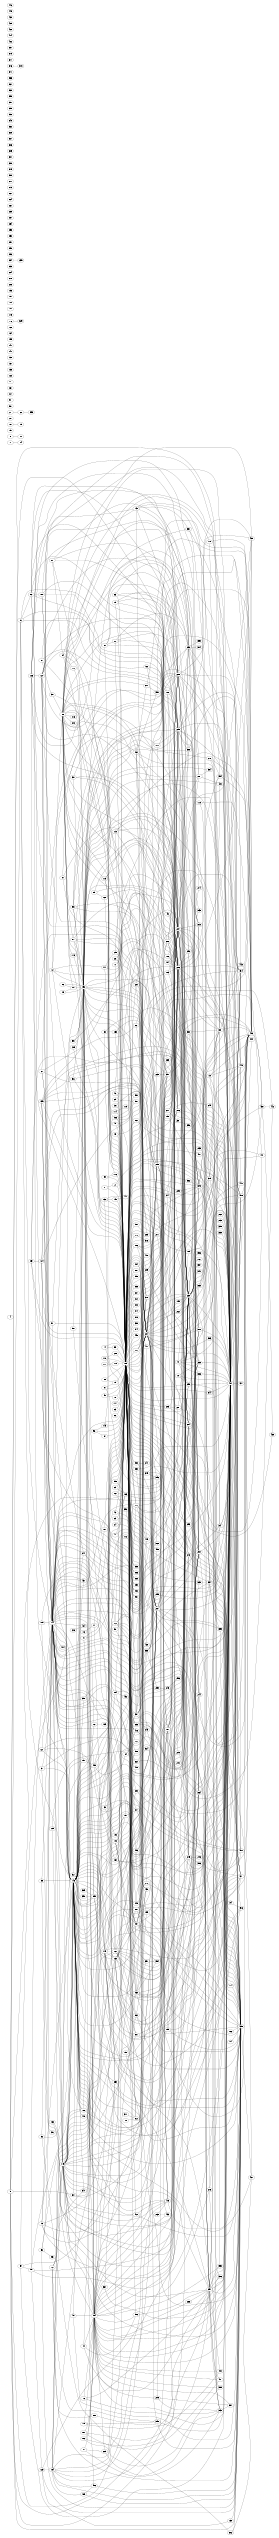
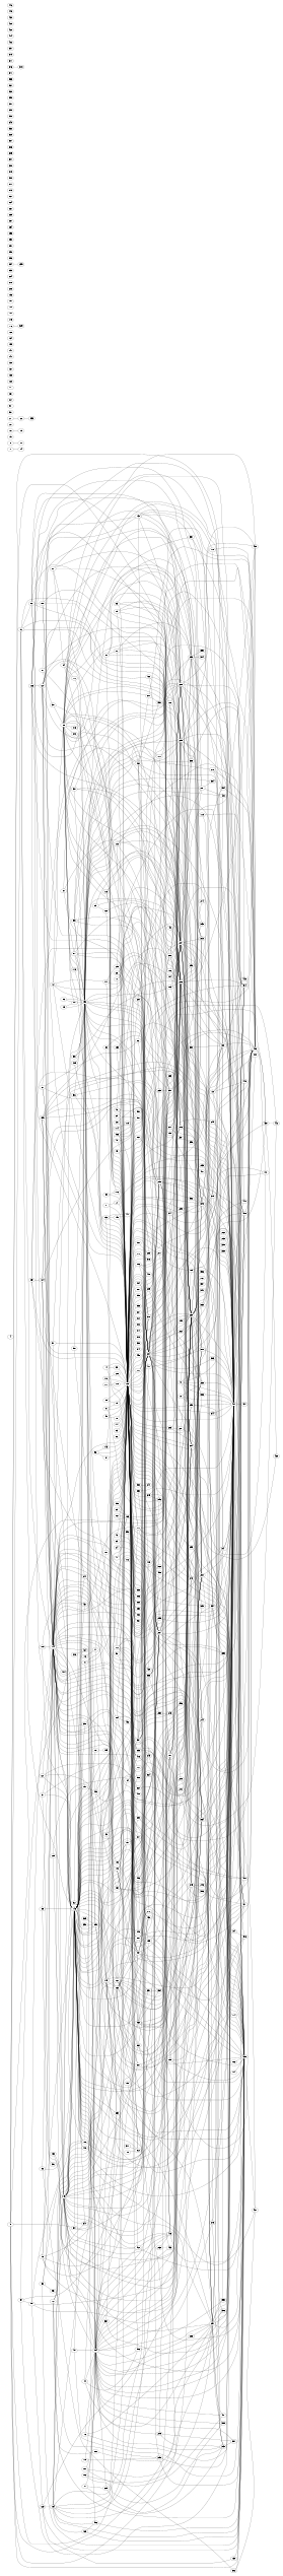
  graph {
    rankdir=LR
    0
    185
    226
    227
    206
    407
    242
    403
    219
    425
    298
    299
    n13 [label=785]
    386
    448
    450
    230
    201
    204
    370
    286
    288
    291
    391
    426
    395
    296
    297
    287
    290
    289
    260
    216
    197
    364
    228
    229
    207
    372
    341
    232
    210
    220
    268
    388
    408
    435
    416
    451
    375
    187
    382
    334
    237
    284
    305
    310
    317
    322
    333
    415
    430
    196
    245
    294
    301
    412
    215
    272
    437
    285
    381
    434
    258
    419
    309
    346
    186
    189
    190
    194
    200
    202
    203
    209
    212
    214
    225
    238
    255
    271
    278
    292
    293
    295
    307
    312
    313
    314
    316
    318
    323
    335
    338
    344
    345
    362
    368
    374
    380
    383
    409
    410
    411
    417
    428
    438
    439
    441
    442
    449
    421
    281
    373
    436
    443
    444
    440
    427
    413
    221
    244
    315
    274
    343
    303
    262
    337
    340
    396
    205
    223
    348
    363
    394
    342
    401
    308
    336
-   400
    393
    304
    399
    243
    239
    248
    256
    324
    246
    306
    195
    241
    384
    420
    1
    2
    3
    144
    146
    152
    175
    389
    154
    163
    145
    431
    166
    182
    247
    183
    148
    151
    153
    157
    158
    184
    369
    398
    404
    424
    347
    199
    418
    172
    406
    167
    173
    270
    276
    279
    269
    266
    275
    367
    387
    433
    351
    354
    160
    452
    174
    4
    5
    6
    60
    67
    98
    107
    108
    7
    14
    8
    11
    9
    10
    12
    88
    111
    192
    89
    113
    115
    170
    211
    213
    222
    129
    390
    116
    169
    13
    15
    16
    17
    181
    18
    19
    20
    21
    22
    353
    23
    24
    25
    104
    26
    27
    30
    28
    75
    29
    31
    32
    33
    165
    34
    35
    36
    37
    43
    87
    38
    39
    40
    78
    41
    42
    44
    45
    103
    46
    106
    47
    48
    49
    50
    51
    52
    53
    54
    55
    56
    249
    57
    59
    123
    130
    134
    58
    405
    61
    62
    63
    64
    65
    66
    68
    69
    124
    70
    71
    72
    280
    73
    74
    99
    76
    77
    79
    80
    82
    81
    84
    100
    83
    85
    120
    156
    86
    90
    91
    92
    302
    93
    94
    149
    95
    171
    96
    97
    143
    101
    102
    105
    109
    110
    128
    112
    114
    119
    117
    118
    121
    122
    125
    126
    127
    142
    331
    131
    132
    133
    135
    136
    140
    447
    137
    138
    139
    141
    147
    150
    155
    159
    161
    392
    162
    164
    168
    176
    329
    177
    178
    179
    180
    188
    191
    193
    198
    208
    217
    231
    356
    218
    224
    233
    234
    235
    236
    240
    250
    251
    252
    253
    254
    257
    259
    261
    263
    264
    265
    267
    273
    277
    282
    283
    300
    311
    319
    320
    321
    325
    326
    327
    328
    332
    339
    349
    350
    352
    355
    357
    358
    359
    360
    361
    365
    366
    371
    376
    378
    377
    379
    397
    402
    414
    422
    423
    429
    432
    445
    446
    0 -- 185
    0 -- 226
    0 -- 227
    185 -- 226
    185 -- 227
    185 -- 206
    185 -- 407
    185 -- 242
    185 -- 403
    185 -- 219
    185 -- 425
    185 -- 298
    185 -- 299
    185 -- n13
    185 -- 386
    185 -- 448
    185 -- 450
    185 -- 230
    185 -- 201
    185 -- 204
    185 -- 370
    185 -- 286
    185 -- 288
    185 -- 291
    185 -- 391
    185 -- 426
    185 -- 395
    185 -- 296
    185 -- 297
    185 -- 287
    185 -- 290
    185 -- 289
    185 -- 260
    185 -- 216
    185 -- 197
    185 -- 364
    185 -- 228
    185 -- 229
    185 -- 207
    185 -- 372
    185 -- 341
    185 -- 232
    185 -- 210
    185 -- 220
    185 -- 268
    185 -- 388
    185 -- 408
    185 -- 435
    185 -- 416
    185 -- 451
    185 -- 375
    185 -- 187
    185 -- 382
    185 -- 334
    185 -- 237
    185 -- 284
    185 -- 305
    185 -- 310
    185 -- 317
    185 -- 322
    185 -- 333
    185 -- 415
    185 -- 430
    185 -- 196
    185 -- 245
    185 -- 294
    185 -- 301
    185 -- 412
    185 -- 215
    185 -- 272
    185 -- 437
    185 -- 285
    185 -- 381
    185 -- 434
    185 -- 258
    185 -- 419
    185 -- 309
    185 -- 346
    185 -- 186
    185 -- 189
    185 -- 190
    185 -- 194
    185 -- 200
    185 -- 202
    185 -- 203
    185 -- 209
    185 -- 212
    185 -- 214
    185 -- 225
    185 -- 238
    185 -- 255
    185 -- 271
    185 -- 278
    185 -- 292
    185 -- 293
    185 -- 295
    185 -- 307
    185 -- 312
    185 -- 313
    185 -- 314
    185 -- 316
    185 -- 318
    185 -- 323
    185 -- 335
    185 -- 338
    185 -- 344
    185 -- 345
    185 -- 362
    185 -- 368
    185 -- 374
    185 -- 380
    185 -- 383
    185 -- 409
    185 -- 410
    185 -- 411
    185 -- 417
    185 -- 428
    185 -- 438
    185 -- 439
    185 -- 441
    185 -- 442
    185 -- 449
    226 -- 407
    226 -- 242
    226 -- 230
    226 -- 388
    226 -- 408
    226 -- 435
    226 -- 284
    226 -- 245
    226 -- 294
    226 -- 381
    226 -- 434
    226 -- 292
    226 -- 380
    226 -- 421
    226 -- 281
    226 -- 373
    227 -- 407
    227 -- 242
    227 -- 230
    227 -- 388
    227 -- 408
    227 -- 435
    227 -- 284
    227 -- 245
    227 -- 294
    227 -- 381
    227 -- 434
    227 -- 292
    227 -- 380
    227 -- 421
    227 -- 281
    227 -- 373
    206 -- 226
    206 -- 227
    206 -- 407
    206 -- 216
    206 -- 228
    206 -- 229
    407 -- 425
    407 -- 448
    407 -- 450
    407 -- 426
    407 -- 408
    407 -- 434
    407 -- 421
    407 -- 436
    407 -- 443
    407 -- 444
    407 -- 440
    407 -- 427
    242 -- 425
    219 -- 407
    219 -- 230
    219 -- 426
    219 -- 297
    219 -- 268
    219 -- 375
    219 -- 413
    219 -- 221
    425 -- 437
    298 -- 407
    298 -- 425
    298 -- 299
    299 -- 407
    n13 -- 407
    386 -- 407
    230 -- 407
    230 -- 299
    230 -- 386
    230 -- 426
    230 -- 364
    230 -- 334
    230 -- 310
    230 -- 294
    230 -- 323
    230 -- 438
    230 -- 441
    230 -- 244
    230 -- 315
    230 -- 274
    230 -- 343
    230 -- 303
    230 -- 262
    230 -- 337
    230 -- 340
    230 -- 396
    201 -- 407
    201 -- 230
    201 -- 204
    201 -- 426
    204 -- 226
    204 -- 227
    204 -- 407
    204 -- 425
    204 -- 230
    204 -- 391
    204 -- 426
    204 -- 216
    204 -- 228
    204 -- 229
    204 -- 207
    204 -- 408
    204 -- 310
    204 -- 245
    204 -- 346
    204 -- 440
    204 -- 244
    204 -- 315
    204 -- 303
    204 -- 205
    204 -- 223
    204 -- 348
    204 -- 363
    370 -- 407
    370 -- 375
    391 -- 426
    391 -- 394
    426 -- 438
    426 -- 441
    296 -- 297
    297 -- 407
    297 -- 425
    297 -- 381
    297 -- 421
    297 -- 394
    297 -- 342
    297 -- 401
    297 -- 308
    297 -- 336
-   297 -- 400
    297 -- 393
    260 -- 407
    216 -- 407
    216 -- 310
    197 -- 407
    197 -- 425
    197 -- 230
    197 -- 204
    197 -- 364
    197 -- 207
    197 -- 408
    364 -- 434
    228 -- 407
    228 -- 448
    228 -- 230
    228 -- 232
    228 -- 388
    228 -- 435
    228 -- 284
    228 -- 294
    228 -- 434
    228 -- 292
    228 -- 373
    229 -- 407
    229 -- 448
    229 -- 230
    229 -- 232
    229 -- 388
    229 -- 435
    229 -- 284
    229 -- 294
    229 -- 434
    229 -- 292
    229 -- 373
    207 -- 226
    207 -- 227
    207 -- 407
    207 -- 425
    207 -- 230
    207 -- 426
    207 -- 310
    207 -- 244
    207 -- 303
    341 -- 407
    341 -- 448
    232 -- 425
    232 -- 375
    232 -- 381
    232 -- 281
    232 -- 304
    232 -- 399
    210 -- 226
    210 -- 227
    210 -- 230
    210 -- 415
    220 -- 407
    220 -- 230
    220 -- 415
    268 -- 407
    388 -- 434
    408 -- 426
    416 -- 426
    375 -- 407
    375 -- 426
    375 -- 381
    187 -- 226
    187 -- 227
    187 -- 407
    187 -- 230
    187 -- 228
    187 -- 229
    187 -- 245
    382 -- 407
    382 -- 425
    382 -- 430
    334 -- 425
    334 -- 341
    334 -- 335
    237 -- 425
    237 -- 333
    237 -- 411
    237 -- 428
    237 -- 442
    237 -- 243
    237 -- 239
    237 -- 248
    237 -- 256
    284 -- 425
    284 -- 373
    305 -- 407
    305 -- 426
    305 -- 408
    310 -- 407
    317 -- 450
    322 -- 323
    322 -- 324
    333 -- 334
    333 -- 335
    333 -- 368
    333 -- 409
    333 -- 239
    196 -- 425
    196 -- 230
    196 -- 204
    196 -- 207
    245 -- 425
    245 -- 246
    245 -- 306
    294 -- 407
    294 -- 425
    294 -- 297
    301 -- 407
    301 -- 364
    412 -- 425
    412 -- 413
    215 -- 407
    215 -- 425
    215 -- 272
    272 -- 407
    272 -- 425
    381 -- 426
    381 -- 434
    434 -- 435
    258 -- 294
    309 -- 407
    346 -- 425
    186 -- 370
    186 -- 375
    186 -- 381
    186 -- 410
    189 -- 230
    190 -- 285
    194 -- 364
    194 -- 195
    200 -- 219
    200 -- 230
    200 -- 209
    202 -- 230
    202 -- 441
    203 -- 425
    203 -- 232
    203 -- 221
    209 -- 219
    209 -- 299
    209 -- 271
    214 -- 226
    214 -- 227
    214 -- 364
    214 -- 381
    225 -- 375
    238 -- 242
    238 -- 241
    271 -- 299
    278 -- 316
    292 -- 294
    293 -- 294
    323 -- 334
    335 -- 425
    344 -- 407
    345 -- 407
    345 -- 425
    345 -- 346
    362 -- 375
    380 -- 407
    380 -- 381
    380 -- 417
    383 -- 407
    383 -- 430
    411 -- 438
    438 -- 439
    438 -- 442
    281 -- 384
    281 -- 420
    443 -- 444
    413 -- 425
    221 -- 425
    221 -- 232
    244 -- 407
    244 -- 425
    315 -- 407
    315 -- 426
    315 -- 420
    303 -- 425
    303 -- 426
    303 -- 315
    205 -- 206
    205 -- 407
    223 -- 391
    348 -- 407
    348 -- 425
    363 -- 407
    394 -- 426
    342 -- 387
    243 -- 450
    239 -- 248
    248 -- 256
    195 -- 425
    195 -- 364
    1 -- 185
    1 -- 2
    2 -- 185
    2 -- 407
    3 -- 242
    3 -- 403
    3 -- 144
    3 -- 146
    144 -- 185
    144 -- 407
    144 -- 299
    144 -- 450
    144 -- 230
    144 -- 201
    144 -- 204
    144 -- 370
    144 -- 426
    144 -- 197
    144 -- 207
    144 -- 372
    144 -- 341
    144 -- 210
    144 -- 408
    144 -- 416
    144 -- 375
    144 -- 334
    144 -- 237
    144 -- 284
    144 -- 305
    144 -- 310
    144 -- 317
    144 -- 322
    144 -- 333
    144 -- 415
    144 -- 430
    144 -- 421
    144 -- 244
    144 -- 205
    144 -- 243
    144 -- 152
    144 -- 175
    144 -- 389
    144 -- 154
    144 -- 163
    144 -- 145
    144 -- 431
    144 -- 166
    144 -- 182
    144 -- 247
    144 -- 183
    144 -- 148
    144 -- 151
    144 -- 153
    144 -- 157
    144 -- 158
    144 -- 184
    144 -- 369
    144 -- 398
    144 -- 404
    144 -- 424
    146 -- 185
    146 -- 407
    146 -- 425
    146 -- 299
    146 -- 450
    146 -- 230
    146 -- 201
    146 -- 204
    146 -- 370
    146 -- 426
    146 -- 297
    146 -- 197
    146 -- 207
    146 -- 372
    146 -- 341
    146 -- 210
    146 -- 408
    146 -- 416
    146 -- 375
    146 -- 334
    146 -- 237
    146 -- 284
    146 -- 305
    146 -- 310
    146 -- 317
    146 -- 322
    146 -- 333
    146 -- 415
    146 -- 430
    146 -- 245
    146 -- 294
    146 -- 412
    146 -- 215
    146 -- 272
    146 -- 437
    146 -- 421
    146 -- 413
    146 -- 244
    146 -- 205
    146 -- 243
    146 -- 195
    146 -- 152
    146 -- 175
    146 -- 389
    146 -- 154
    146 -- 163
    146 -- 431
    146 -- 166
    146 -- 182
    146 -- 247
    146 -- 183
    146 -- 148
    146 -- 151
    146 -- 153
    146 -- 157
    146 -- 158
    146 -- 184
    146 -- 369
    146 -- 398
    146 -- 424
    146 -- 347
    146 -- 199
    146 -- 418
    146 -- 172
    152 -- 185
    152 -- 226
    152 -- 227
    152 -- 407
    152 -- 219
    152 -- 230
    152 -- 204
    152 -- 391
    152 -- 426
    152 -- 216
    152 -- 228
    152 -- 229
    152 -- 207
    152 -- 232
    152 -- 388
    152 -- 305
    152 -- 310
    152 -- 285
    152 -- 421
    152 -- 281
    152 -- 413
    152 -- 243
    152 -- 384
    152 -- 420
    152 -- 389
    152 -- 154
    152 -- 369
    152 -- 172
    152 -- 406
    152 -- 167
    152 -- 173
    152 -- 270
    175 -- 185
    175 -- 407
    175 -- 425
    175 -- 297
    175 -- 197
    175 -- 187
    175 -- 294
    175 -- 301
    175 -- 434
    175 -- 419
    175 -- 436
    175 -- 182
    175 -- 183
    389 -- 407
    389 -- 425
    154 -- 185
    154 -- 226
    154 -- 227
    154 -- 407
    154 -- 219
    154 -- 425
    154 -- 391
    154 -- 296
    154 -- 294
    154 -- 412
    154 -- 381
    154 -- 434
    154 -- 421
    154 -- 436
    154 -- 413
    154 -- 342
    154 -- 401
    154 -- 308
    154 -- 336
-   154 -- 400
    154 -- 393
    154 -- 175
    154 -- 183
    154 -- 369
    154 -- 276
    154 -- 279
    154 -- 269
    154 -- 266
    154 -- 275
    154 -- 367
    154 -- 387
    154 -- 433
    163 -- 228
    163 -- 229
    145 -- 185
    145 -- 407
    145 -- 425
    145 -- 298
    145 -- 299
    145 -- 230
    145 -- 204
    145 -- 297
    145 -- 197
    145 -- 364
    145 -- 207
    145 -- 187
    145 -- 196
    145 -- 245
    145 -- 294
    145 -- 301
    145 -- 412
    145 -- 413
    145 -- 195
    145 -- 146
    145 -- 175
    145 -- 154
    145 -- 166
    145 -- 182
    145 -- 183
    145 -- 157
    145 -- 158
    145 -- 347
    145 -- 199
    145 -- 418
    166 -- 430
    166 -- 167
    182 -- 185
    182 -- 425
    182 -- 230
    182 -- 204
    182 -- 228
    182 -- 229
    182 -- 207
    182 -- 187
    182 -- 382
    182 -- 245
    247 -- 407
    247 -- 375
    183 -- 185
    183 -- 407
    183 -- 204
    183 -- 297
    183 -- 197
    183 -- 187
    183 -- 294
    183 -- 301
    183 -- 309
    183 -- 346
    148 -- 185
    148 -- 151
    148 -- 153
    148 -- 351
    148 -- 354
    151 -- 317
    153 -- 407
    153 -- 425
    153 -- 230
    153 -- 204
    153 -- 207
    153 -- 284
    153 -- 244
    153 -- 351
    153 -- 354
    157 -- 158
    158 -- 185
    158 -- 230
    158 -- 163
    158 -- 160
    184 -- 185
    184 -- 407
    184 -- 305
    184 -- 452
    369 -- 407
    398 -- 407
    199 -- 407
    199 -- 425
    199 -- 216
    199 -- 310
    172 -- 185
    172 -- 425
    172 -- 364
    172 -- 284
    172 -- 434
    172 -- 373
    172 -- 174
    406 -- 425
    167 -- 169
    173 -- 185
    173 -- 364
    173 -- 284
    173 -- 434
    173 -- 373
    270 -- 426
    270 -- 394
    270 -- 342
    276 -- 436
    276 -- 342
    279 -- 297
    269 -- 342
    266 -- 297
    275 -- 391
    275 -- 342
    275 -- 387
    367 -- 407
    367 -- 369
    351 -- 354
    160 -- 185
    160 -- 230
    160 -- 294
    160 -- 258
    174 -- 425
    5 -- 226
    5 -- 227
    5 -- 407
    5 -- 242
    5 -- 219
    5 -- 425
    5 -- 221
    5 -- 6
    5 -- 60
    6 -- 226
    6 -- 227
    6 -- 144
    6 -- 146
    6 -- 67
    6 -- 98
    60 -- 185
    60 -- 219
    60 -- 152
    67 -- 226
    67 -- 227
    67 -- 228
    67 -- 229
    67 -- 144
    67 -- 146
    67 -- 107
    67 -- 108
    98 -- 226
    98 -- 227
    98 -- 219
    107 -- 226
    107 -- 227
    107 -- 407
    107 -- 144
    107 -- 146
    108 -- 226
    108 -- 227
    108 -- 228
    108 -- 229
    7 -- 14
    8 -- 11
    9 -- 407
    9 -- 298
    9 -- 299
    9 -- n13
    9 -- 386
    9 -- 448
    9 -- 450
    10 -- 407
    10 -- 298
    10 -- 299
    12 -- 185
    12 -- 230
    12 -- 152
    12 -- 88
    12 -- 111
    12 -- 192
    88 -- 185
    88 -- 226
    88 -- 227
    88 -- 206
    88 -- 230
    88 -- 204
    88 -- 391
    88 -- 216
    88 -- 197
    88 -- 228
    88 -- 229
    88 -- 207
    88 -- 268
    88 -- 388
    88 -- 408
    88 -- 435
    88 -- 281
    88 -- 223
    88 -- 394
    88 -- 152
    88 -- 276
    88 -- 108
    88 -- 192
    88 -- 89
    88 -- 113
    88 -- 115
    88 -- 170
    88 -- 211
    88 -- 213
    88 -- 222
    111 -- 185
    111 -- 230
    111 -- 129
    192 -- 219
    192 -- 204
    192 -- 391
    192 -- 375
    192 -- 381
    192 -- 211
    192 -- 390
    89 -- 152
    113 -- 152
    115 -- 185
    115 -- 226
    115 -- 227
    115 -- 116
    170 -- 426
    170 -- 381
    211 -- 426
    211 -- 390
    129 -- 185
    129 -- 448
    390 -- 426
    116 -- 185
    13 -- 407
    13 -- 201
    13 -- 204
    13 -- 370
    13 -- 144
    13 -- 146
    16 -- 17
    17 -- 175
    17 -- 181
    181 -- 185
    18 -- 19
    21 -- 22
    22 -- 353
    23 -- 185
    23 -- 286
    24 -- 185
    24 -- 288
    25 -- 185
    25 -- 291
    25 -- 104
    104 -- 226
    104 -- 227
    104 -- 279
    26 -- 185
    26 -- 226
    26 -- 227
    26 -- 391
    27 -- 185
    27 -- 226
    27 -- 227
    27 -- 30
    30 -- 185
    30 -- 88
    28 -- 185
    28 -- 75
    75 -- 185
    29 -- 152
    29 -- 89
    31 -- 185
    31 -- 391
    31 -- 75
    32 -- 407
    32 -- 152
    32 -- 389
    33 -- 185
    33 -- 370
    33 -- 165
    165 -- 185
    165 -- 370
    34 -- 436
    35 -- 144
    35 -- 146
    35 -- 36
    37 -- 426
    37 -- 43
    37 -- 87
    43 -- 226
    43 -- 227
    87 -- 185
    87 -- 230
    87 -- 426
    87 -- 210
    87 -- 220
    87 -- 152
    38 -- 226
    38 -- 227
    38 -- 426
    38 -- 152
    39 -- 185
    39 -- 116
    40 -- 185
    40 -- 78
    78 -- 185
    41 -- 185
    41 -- 154
    41 -- 42
    42 -- 185
    42 -- 395
    44 -- 185
    44 -- 296
    44 -- 297
    44 -- 154
    45 -- 185
    45 -- 103
    103 -- 226
    103 -- 227
    103 -- 336
    46 -- 185
    46 -- 290
    46 -- 106
    106 -- 226
    106 -- 227
    106 -- 393
    47 -- 185
    47 -- 289
    48 -- 421
    48 -- 152
    48 -- 154
    49 -- 185
    49 -- 260
    52 -- 425
    52 -- 144
    52 -- 146
    52 -- 53
    54 -- 425
    55 -- 216
    55 -- 152
    56 -- 185
    56 -- 152
    56 -- 249
    249 -- 425
    57 -- 407
    57 -- 197
    57 -- 152
    57 -- 59
    59 -- 407
    59 -- 364
    59 -- 144
    59 -- 146
    59 -- 123
    123 -- 425
    123 -- 364
    123 -- 130
    123 -- 134
    130 -- 425
    134 -- 185
    134 -- 425
    134 -- 298
    134 -- 204
    134 -- 207
    134 -- 382
    134 -- 146
    134 -- 145
    134 -- 166
    134 -- 182
    134 -- 406
    134 -- 405
    58 -- 407
    58 -- 152
    405 -- 425
    405 -- 406
    61 -- 407
    61 -- 204
    61 -- 144
    61 -- 146
    61 -- 62
    62 -- 407
    62 -- 204
    63 -- 185
    65 -- 185
    65 -- 163
    66 -- 185
    69 -- 185
    69 -- 407
    69 -- 204
    69 -- 207
    69 -- 124
    124 -- 185
    124 -- 407
    124 -- 204
    124 -- 207
    124 -- 144
    124 -- 146
    70 -- 372
    72 -- 425
    72 -- 348
    72 -- 146
    72 -- 145
    72 -- 347
    72 -- 280
    280 -- 348
    73 -- 407
    73 -- 448
    73 -- 341
    73 -- 443
    73 -- 444
    74 -- 185
    74 -- 391
    74 -- 99
    99 -- 185
    76 -- 297
    76 -- 421
    76 -- 154
    77 -- 342
    77 -- 154
    77 -- 269
    79 -- 185
    79 -- 228
    79 -- 229
    79 -- 232
    80 -- 185
    80 -- 228
    80 -- 229
    80 -- 232
    80 -- 82
    82 -- 185
    82 -- 228
    82 -- 229
    82 -- 232
    81 -- 185
    81 -- 228
    81 -- 229
    81 -- 232
    81 -- 84
    84 -- 185
    84 -- 232
    84 -- 152
    84 -- 100
    100 -- 152
    83 -- 185
    83 -- 228
    83 -- 229
    83 -- 232
    85 -- 226
    85 -- 227
    85 -- 120
    120 -- 206
    120 -- 156
    156 -- 185
    156 -- 226
    156 -- 227
    156 -- 407
    156 -- 416
    86 -- 152
    86 -- 89
    90 -- 185
    90 -- 416
    91 -- 185
    91 -- 407
    91 -- 145
    92 -- 144
    92 -- 146
    92 -- 302
    302 -- 425
    302 -- 437
    93 -- 185
    93 -- 407
    93 -- 94
    93 -- 149
    94 -- 212
    149 -- 425
    149 -- 284
    149 -- 151
    95 -- 219
    95 -- 228
    95 -- 229
    95 -- 413
    95 -- 152
    95 -- 154
    95 -- 171
    171 -- 228
    171 -- 229
    171 -- 433
    96 -- 185
    96 -- 97
    96 -- 143
    97 -- 185
    143 -- 185
    143 -- 156
    101 -- 297
    101 -- 401
    101 -- 154
    102 -- 297
    102 -- 308
    102 -- 154
    105 -- 297
-   105 -- 400
    105 -- 154
    109 -- 144
    109 -- 146
    109 -- 431
    110 -- 185
    110 -- 230
    110 -- 128
    128 -- 185
    112 -- 451
    114 -- 185
    114 -- 119
    117 -- 185
    118 -- 426
    118 -- 315
    121 -- 407
    121 -- 197
    121 -- 144
    121 -- 146
    125 -- 407
    125 -- 145
    126 -- 185
    126 -- 219
    126 -- 230
    126 -- 375
    126 -- 274
    126 -- 343
    126 -- 127
    126 -- 142
    126 -- 331
    127 -- 185
    127 -- 407
    127 -- 219
    127 -- 230
    127 -- 204
    127 -- 228
    127 -- 229
    127 -- 375
    127 -- 440
    127 -- 144
    127 -- 146
    127 -- 142
    142 -- 407
    142 -- 204
    142 -- 228
    142 -- 229
    142 -- 334
    142 -- 331
    331 -- 334
    331 -- 443
    131 -- 185
    131 -- 187
    132 -- 407
    132 -- 145
    135 -- 185
    135 -- 407
    135 -- 425
    135 -- 204
    135 -- 207
    135 -- 375
    135 -- 144
    135 -- 146
    135 -- 247
    136 -- 185
    136 -- 183
    136 -- 140
    136 -- 447
    140 -- 185
    140 -- 447
    139 -- 185
    139 -- 152
    150 -- 425
    150 -- 153
    159 -- 185
    159 -- 163
    161 -- 185
    161 -- 163
    161 -- 392
    392 -- 403
    162 -- 425
    176 -- 329
    177 -- 178
    178 -- 185
    198 -- 226
    198 -- 227
    198 -- 407
    217 -- 226
    217 -- 227
    217 -- 231
    231 -- 356
    234 -- 235
    240 -- 242
    263 -- 413
    263 -- 433
    265 -- 315
    282 -- 407
    283 -- 407
    311 -- 372
    339 -- 407
    350 -- 389
    359 -- 407
    365 -- 389
    376 -- 378
    423 -- 424
  }
